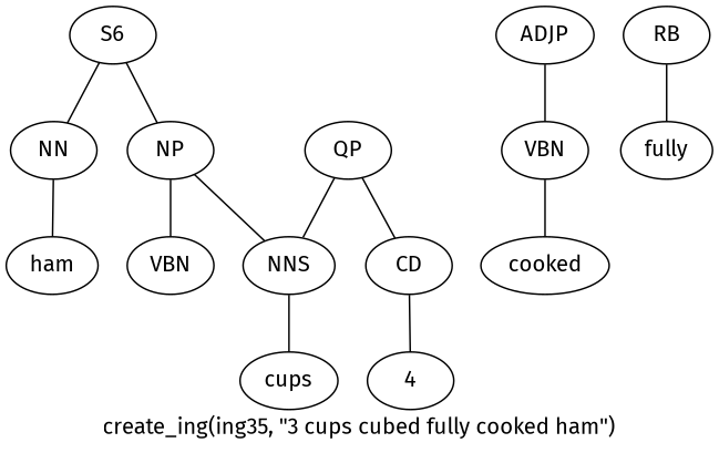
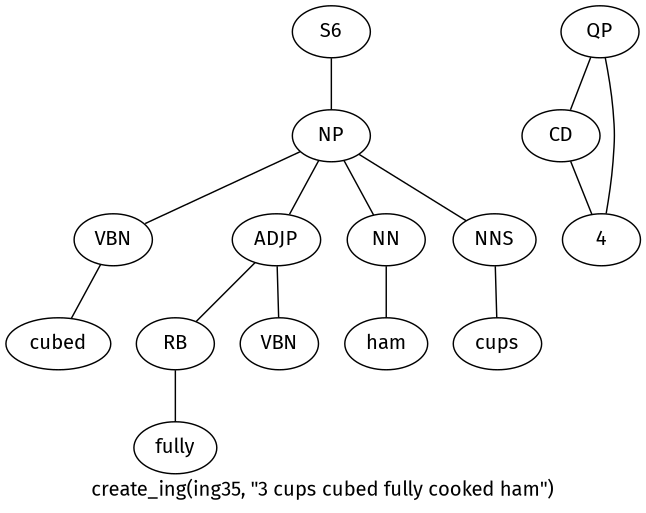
  graph {
    fontname="Fira Sans"
    label="create_ing(ing35, \"3 cups cubed fully cooked ham\")"
    node [fontname="Fira Sans"]
    edge [fontname="Fira Sans"]
    n1 [label=S6]
    n2 [label=NP]
    n3 [label=VBN]
    n4 [label=ADJP]
    n5 [label=NN]
    n6 [label=NNS]
    n7 [label=QP]
    n8 [label=CD]
+   n9 [label=cubed]
    n10 [label=RB]
    n11 [label=VBN]
    n12 [label=ham]
    n13 [label=4]
    n14 [label=cups]
    n15 [label=fully]
-   n16 [label=cooked]
    n1 -- n2
    n2 -- n3
-   n1 -- n5
+   n2 -- n4
+   n2 -- n5
    n2 -- n6
+   n3 -- n9
+   n4 -- n10
    n4 -- n11
    n5 -- n12
    n6 -- n14
-   n7 -- n6
+   n7 -- n13
    n7 -- n8
    n8 -- n13
    n10 -- n15
-   n11 -- n16
  }
